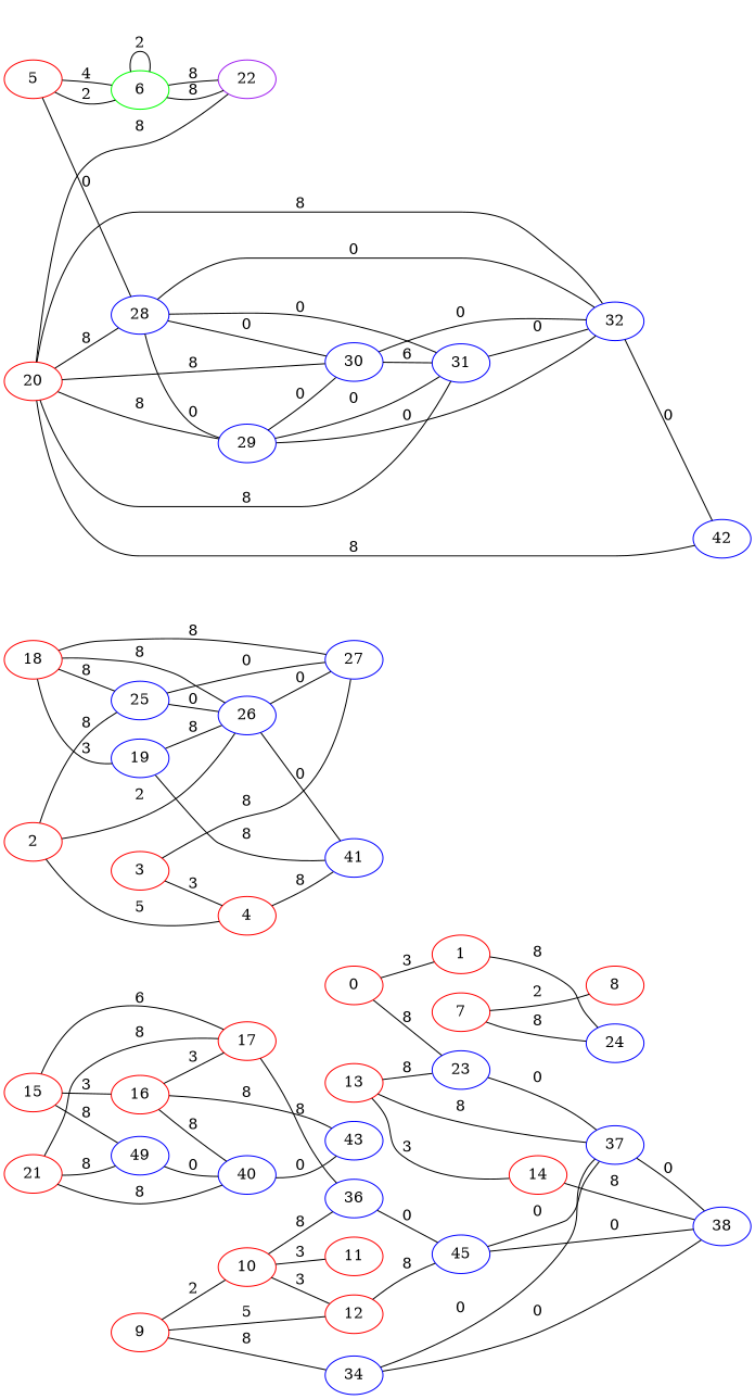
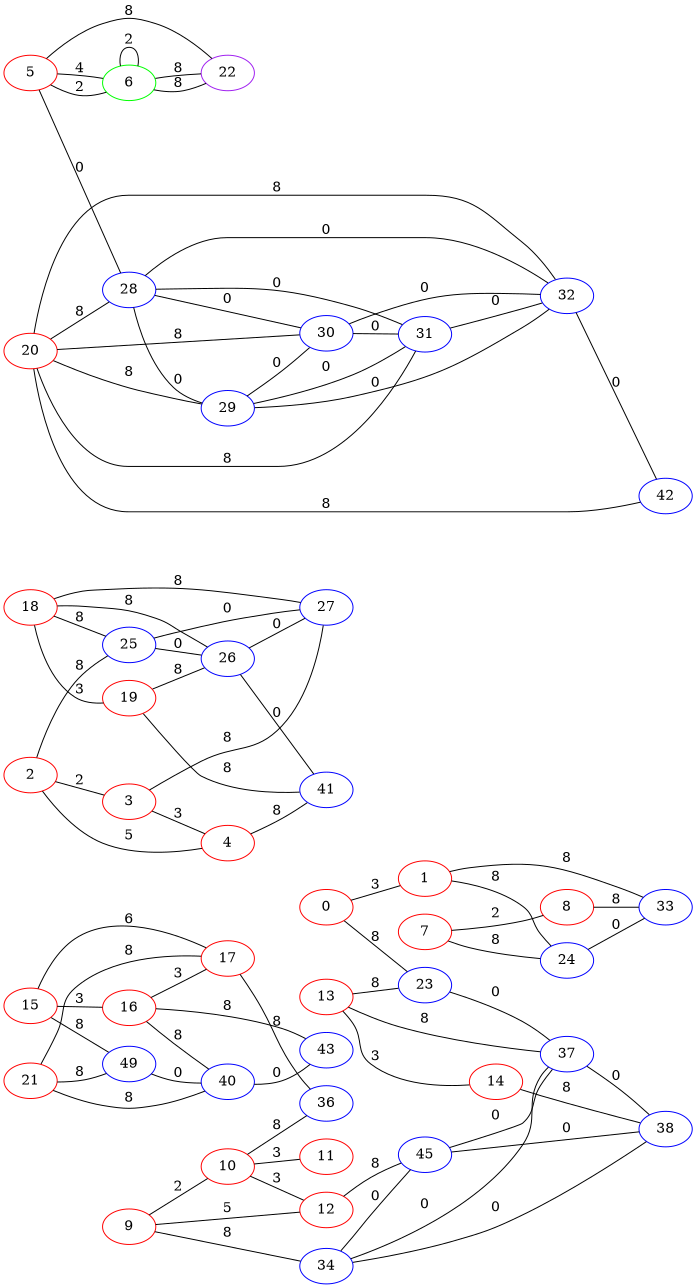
  graph {
    rankdir=LR
    node [color=red weight=1]
    0
    1
    23 [color=blue weight=3]
    24 [color=blue weight=3]
+   33 [color=blue weight=3]
    37 [color=blue weight=3]
    2
    3
    4
    25 [color=blue weight=3]
    27 [color=blue weight=3]
    41 [color=blue weight=3]
    26 [color=blue weight=3]
    6 [color=green weight=2]
    5
    22 [color=purple weight=4]
    28 [color=blue weight=3]
    29 [color=blue weight=3]
    30 [color=blue weight=3]
    31 [color=blue weight=3]
    32 [color=blue weight=3]
    7
    8
    9
    10
    12
    34 [color=blue weight=3]
    11
    36 [color=blue weight=3]
    n30 [color=blue label=45 weight=3]
    38 [color=blue weight=3]
    13
    14
    15
    16
    17
    n37 [color=blue label=49 weight=3]
    40 [color=blue weight=3]
    43 [color=blue weight=3]
    18
-   19 [color=blue]
+   19
    20
    42 [color=blue weight=3]
    21
    0 -- 1 [label=3]
    0 -- 23 [label=8]
    1 -- 24 [label=8]
+   1 -- 33 [label=8]
    23 -- 37 [label=0]
+   24 -- 33 [label=0]
    37 -- 38 [label=0]
-   2 -- 26 [label=2]
+   2 -- 3 [label=2]
    2 -- 4 [label=5]
    2 -- 25 [label=8]
    3 -- 4 [label=3]
    3 -- 27 [label=8]
    4 -- 41 [label=8]
    25 -- 27 [label=0]
    25 -- 26 [label=0]
    26 -- 27 [label=0]
    26 -- 41 [label=0]
    6 -- 6 [label=2]
    6 -- 22 [label=8]
    6 -- 22 [label=8]
    5 -- 6 [label=4]
    5 -- 6 [label=2]
-   20 -- 22 [label=8]
+   5 -- 22 [label=8]
    5 -- 28 [label=0]
    28 -- 29 [label=0]
    28 -- 30 [label=0]
    28 -- 31 [label=0]
    28 -- 32 [label=0]
    29 -- 30 [label=0]
    29 -- 31 [label=0]
    29 -- 32 [label=0]
-   30 -- 31 [label=6]
+   30 -- 31 [label=0]
    30 -- 32 [label=0]
    31 -- 32 [label=0]
    32 -- 42 [label=0]
    7 -- 24 [label=8]
    7 -- 8 [label=2]
+   8 -- 33 [label=8]
    9 -- 10 [label=2]
    9 -- 12 [label=5]
    9 -- 34 [label=8]
    10 -- 12 [label=3]
    10 -- 11 [label=3]
    10 -- 36 [label=8]
    12 -- n30 [label=8]
    34 -- 37 [label=0]
-   36 -- n30 [label=0]
+   34 -- n30 [label=0]
    34 -- 38 [label=0]
    n30 -- 37 [label=0]
    n30 -- 38 [label=0]
    13 -- 23 [label=8]
    13 -- 37 [label=8]
    13 -- 14 [label=3]
    14 -- 38 [label=8]
    15 -- 16 [label=3]
    15 -- 17 [label=6]
    15 -- n37 [label=8]
    16 -- 17 [label=3]
    16 -- 40 [label=8]
    16 -- 43 [label=8]
    17 -- 36 [label=8]
    n37 -- 40 [label=0]
    40 -- 43 [label=0]
    18 -- 25 [label=8]
    18 -- 27 [label=8]
    18 -- 26 [label=8]
    18 -- 19 [label=3]
    19 -- 41 [label=8]
    19 -- 26 [label=8]
    20 -- 28 [label=8]
    20 -- 29 [label=8]
    20 -- 30 [label=8]
    20 -- 31 [label=8]
    20 -- 32 [label=8]
    20 -- 42 [label=8]
    21 -- 17 [label=8]
    21 -- n37 [label=8]
    21 -- 40 [label=8]
  }
